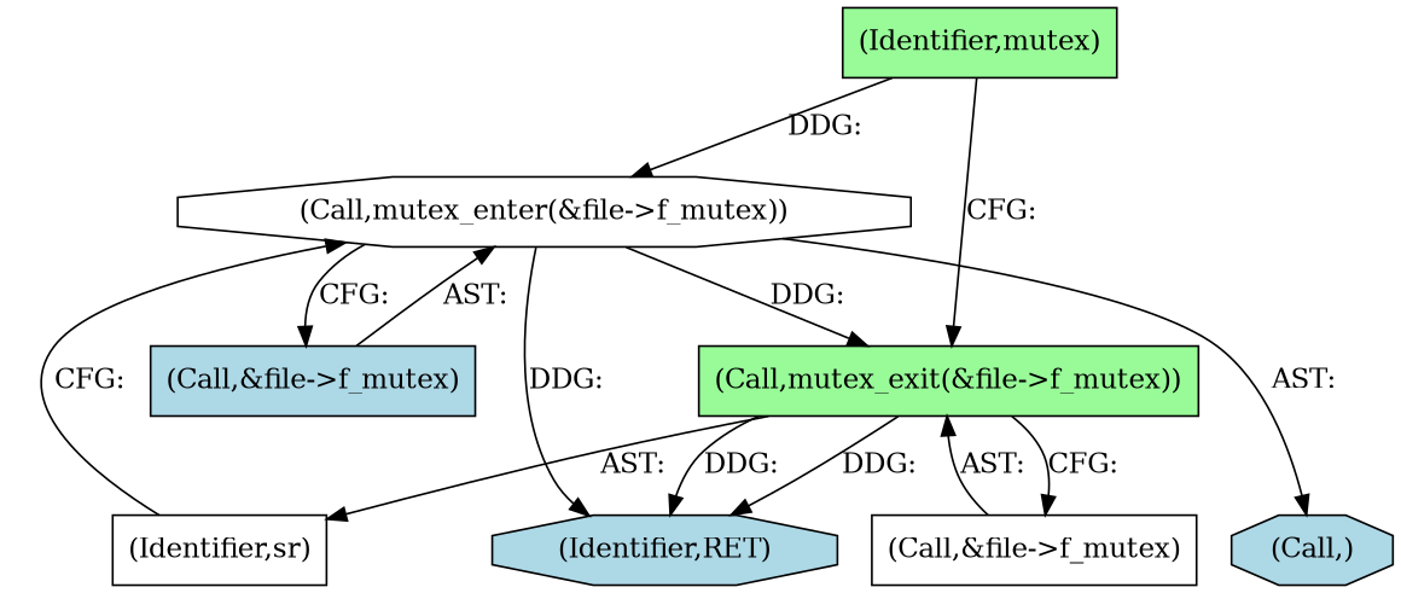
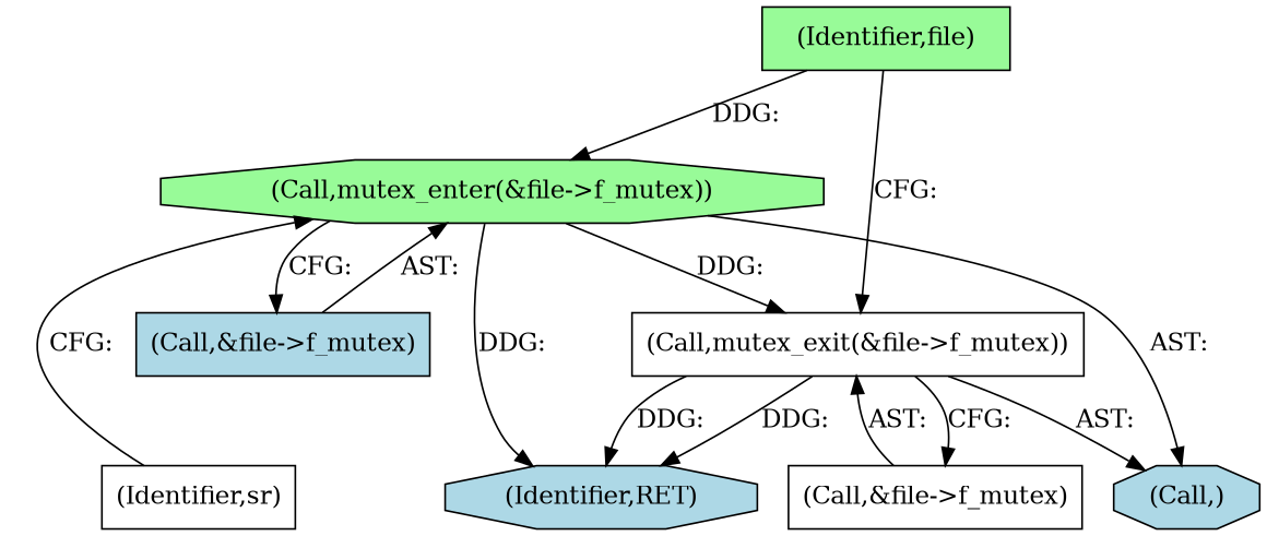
  digraph {
    node [fillcolor=white shape=box style=filled]
-   n1 [label="(Call,mutex_enter(&file->f_mutex))" shape=octagon]
-   n2 [fillcolor=palegreen label="(Call,mutex_exit(&file->f_mutex))"]
+   n1 [fillcolor=palegreen label="(Call,mutex_enter(&file->f_mutex))" shape=octagon]
+   n2 [label="(Call,mutex_exit(&file->f_mutex))"]
    n3 [fillcolor=lightblue label="(Call,&file->f_mutex)"]
    n4 [fillcolor=lightblue label="(Call,)" shape=octagon]
    n5 [fillcolor=lightblue label="(Identifier,RET)" shape=octagon]
    n6 [label="(Call,&file->f_mutex)"]
    n7 [label="(Identifier,sr)"]
-   n8 [fillcolor=palegreen label="(Identifier,mutex)"]
+   n8 [fillcolor=palegreen label="(Identifier,file)"]
    n1 -> n2 [label="DDG: "]
    n1 -> n3 [label="CFG: "]
    n1 -> n4 [label="AST: "]
    n1 -> n5 [label="DDG: "]
-   n2 -> n7 [label="AST: "]
+   n2 -> n4 [label="AST: "]
    n2 -> n5 [label="DDG: "]
    n2 -> n5 [label="DDG: "]
    n2 -> n6 [label="CFG: "]
    n3 -> n1 [label="AST: "]
    n6 -> n2 [label="AST: "]
    n7 -> n1 [label="CFG: "]
    n8 -> n1 [label="DDG: "]
    n8 -> n2 [label="CFG: "]
  }
